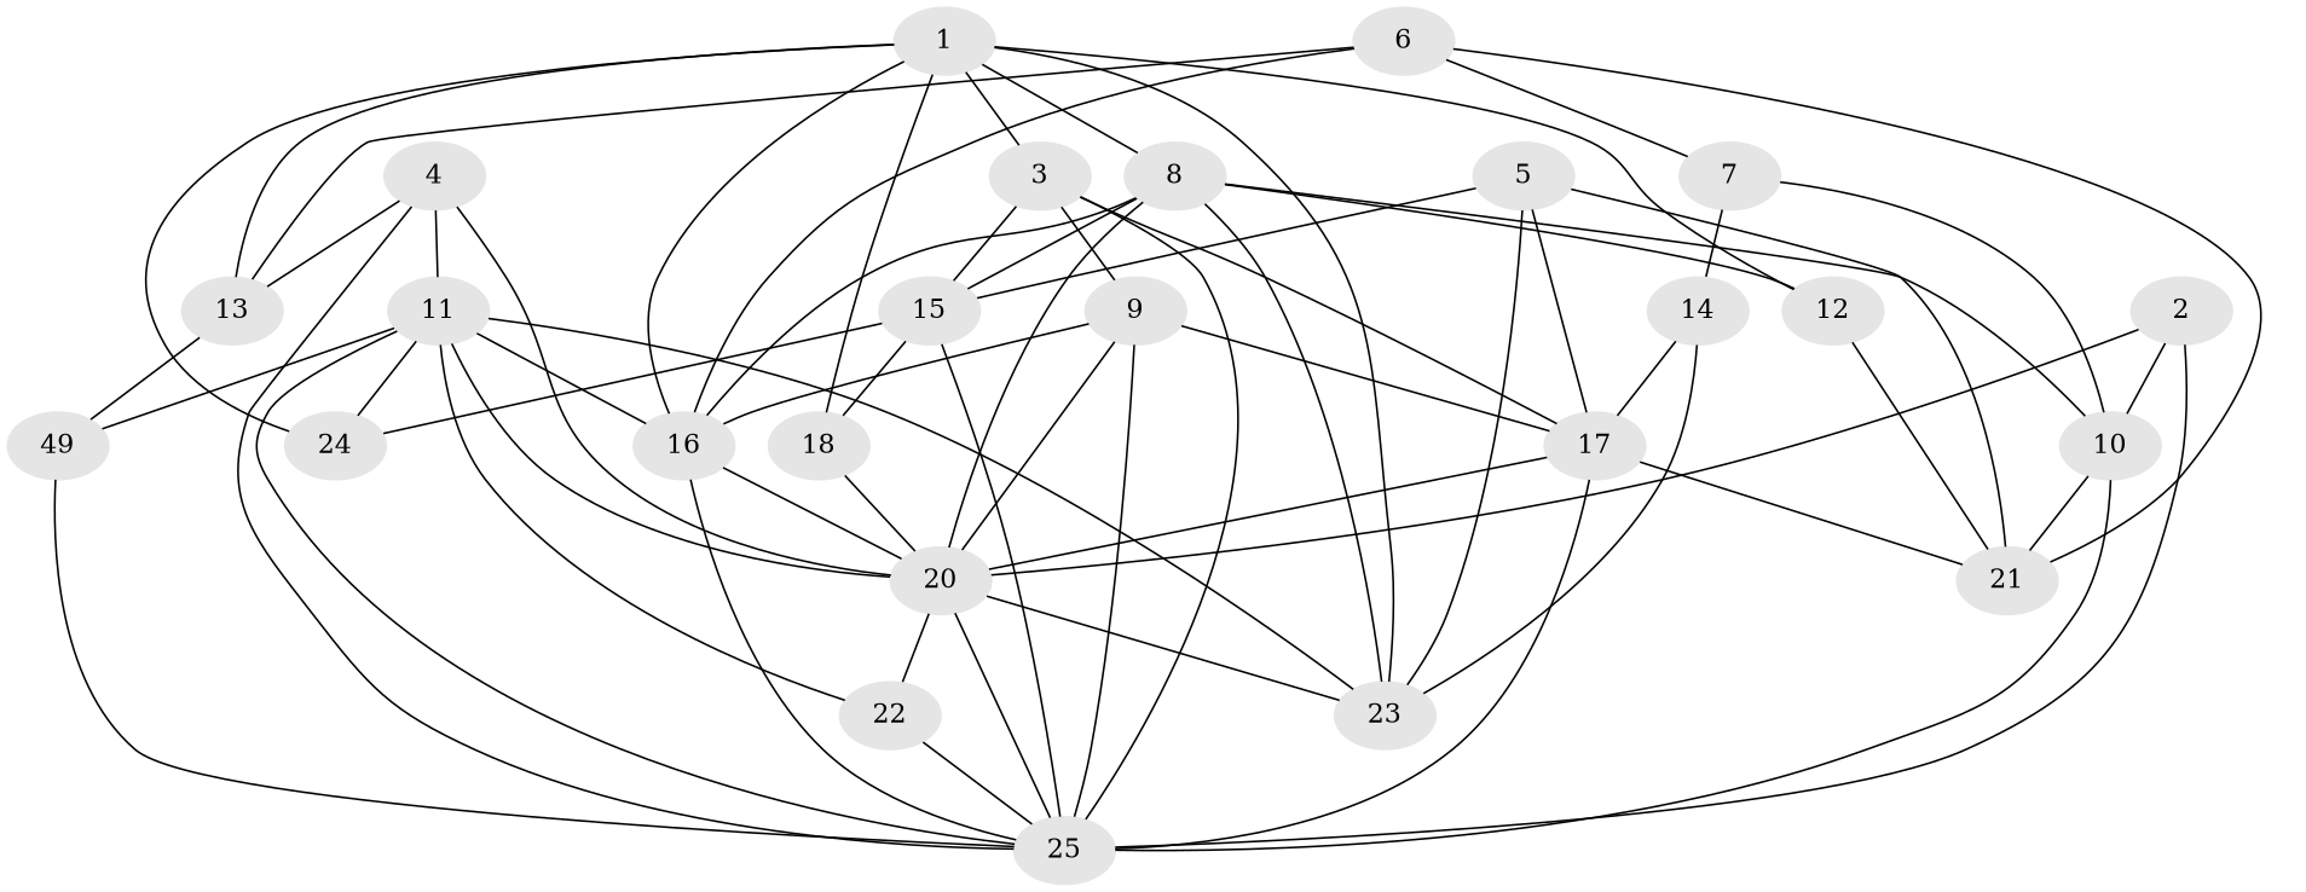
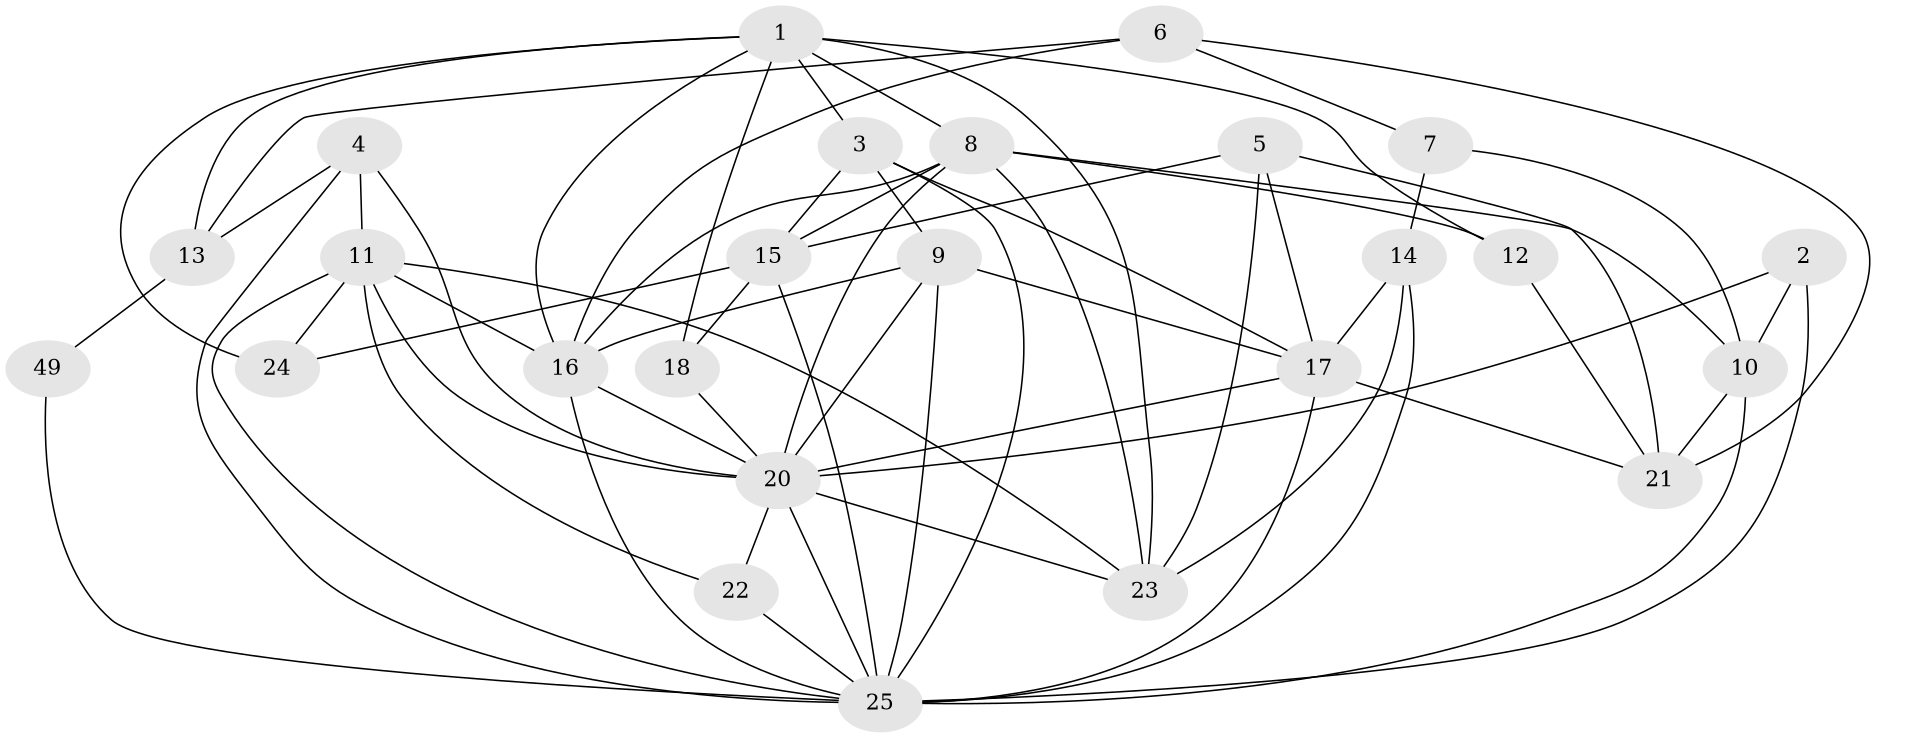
  graph {
    node [color=gray90 style=filled]
    edge [weight=1.0]
    1
    3
    8
    12
    13
    16
    18
    23
    24
    25
    9
    15
    17
    10
    20
    21
    n17 [label=49]
    2
    22
    4
    11
    5
    6
    7
    14
    1 -- 3
    1 -- 8
    1 -- 12
    1 -- 13
    1 -- 16
    1 -- 18
    1 -- 23
    1 -- 24
    3 -- 25
    3 -- 9
    3 -- 15
    3 -- 17
    8 -- 12
    8 -- 16
    8 -- 23
    8 -- 15
    8 -- 10
    8 -- 20
    12 -- 21
    13 -- n17
    16 -- 25
    16 -- 20
    18 -- 20
    9 -- 16 [weight=2.0]
    9 -- 25
    9 -- 17
    9 -- 20
    15 -- 18
    15 -- 24
    15 -- 25
    17 -- 25
    17 -- 20 [weight=2.0]
    17 -- 21
    10 -- 25
    10 -- 21
    20 -- 23
    20 -- 25
    20 -- 22
    n17 -- 25
    2 -- 25
    2 -- 10
    2 -- 20
    22 -- 25
    4 -- 13
    4 -- 25
    4 -- 20
    4 -- 11
    11 -- 16
    11 -- 23 [weight=2.0]
    11 -- 24
    11 -- 25
    11 -- 20
-   11 -- n17
    11 -- 22
    5 -- 23
    5 -- 15
    5 -- 17
    5 -- 21
    6 -- 13
    6 -- 16
    6 -- 21
    6 -- 7
    7 -- 10
    7 -- 14
    14 -- 23 [weight=2.0]
+   14 -- 25
    14 -- 17
  }
